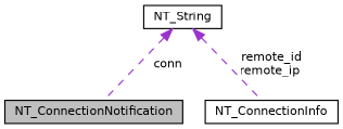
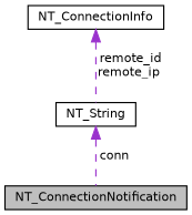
  digraph {
    node [color=black fillcolor=white fontname=Helvetica fontsize=10 shape=record style=filled]
    edge [color=darkorchid3 dir=back fontname=Helvetica fontsize=10 labelfontname=Helvetica labelfontsize=10 style=dashed]
    n1 [fillcolor=grey75 fontcolor=black height=0.2 label=NT_ConnectionNotification width=0.4]
    n2 [height=0.2 label=NT_ConnectionInfo width=0.4]
    n3 [height=0.2 label=NT_String width=0.4]
    n3 -> n1 [label=" conn"]
-   n3 -> n2 [label=" remote_id\nremote_ip"]
+   n2 -> n3 [label=" remote_id\nremote_ip"]
  }
